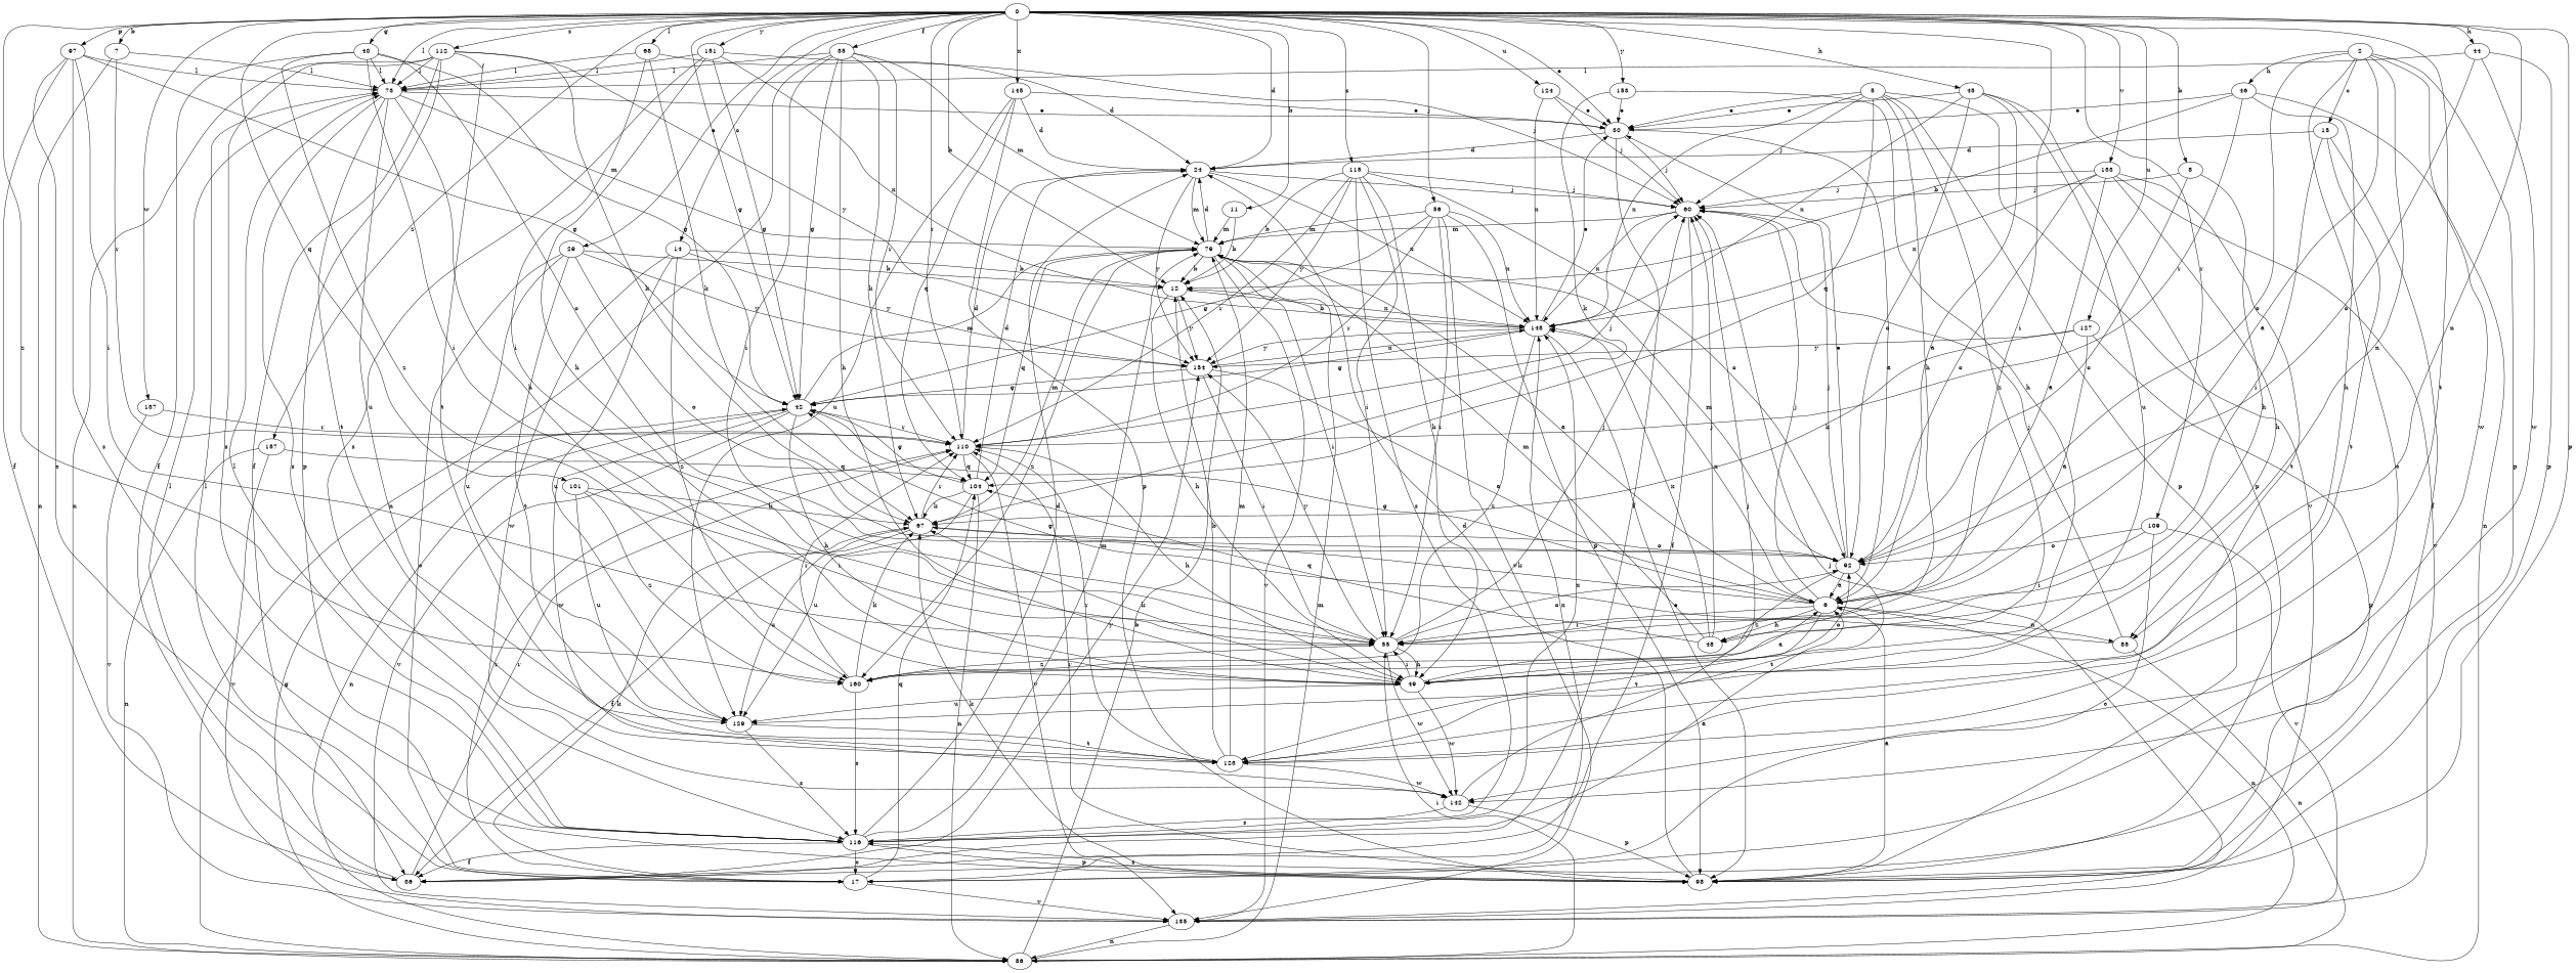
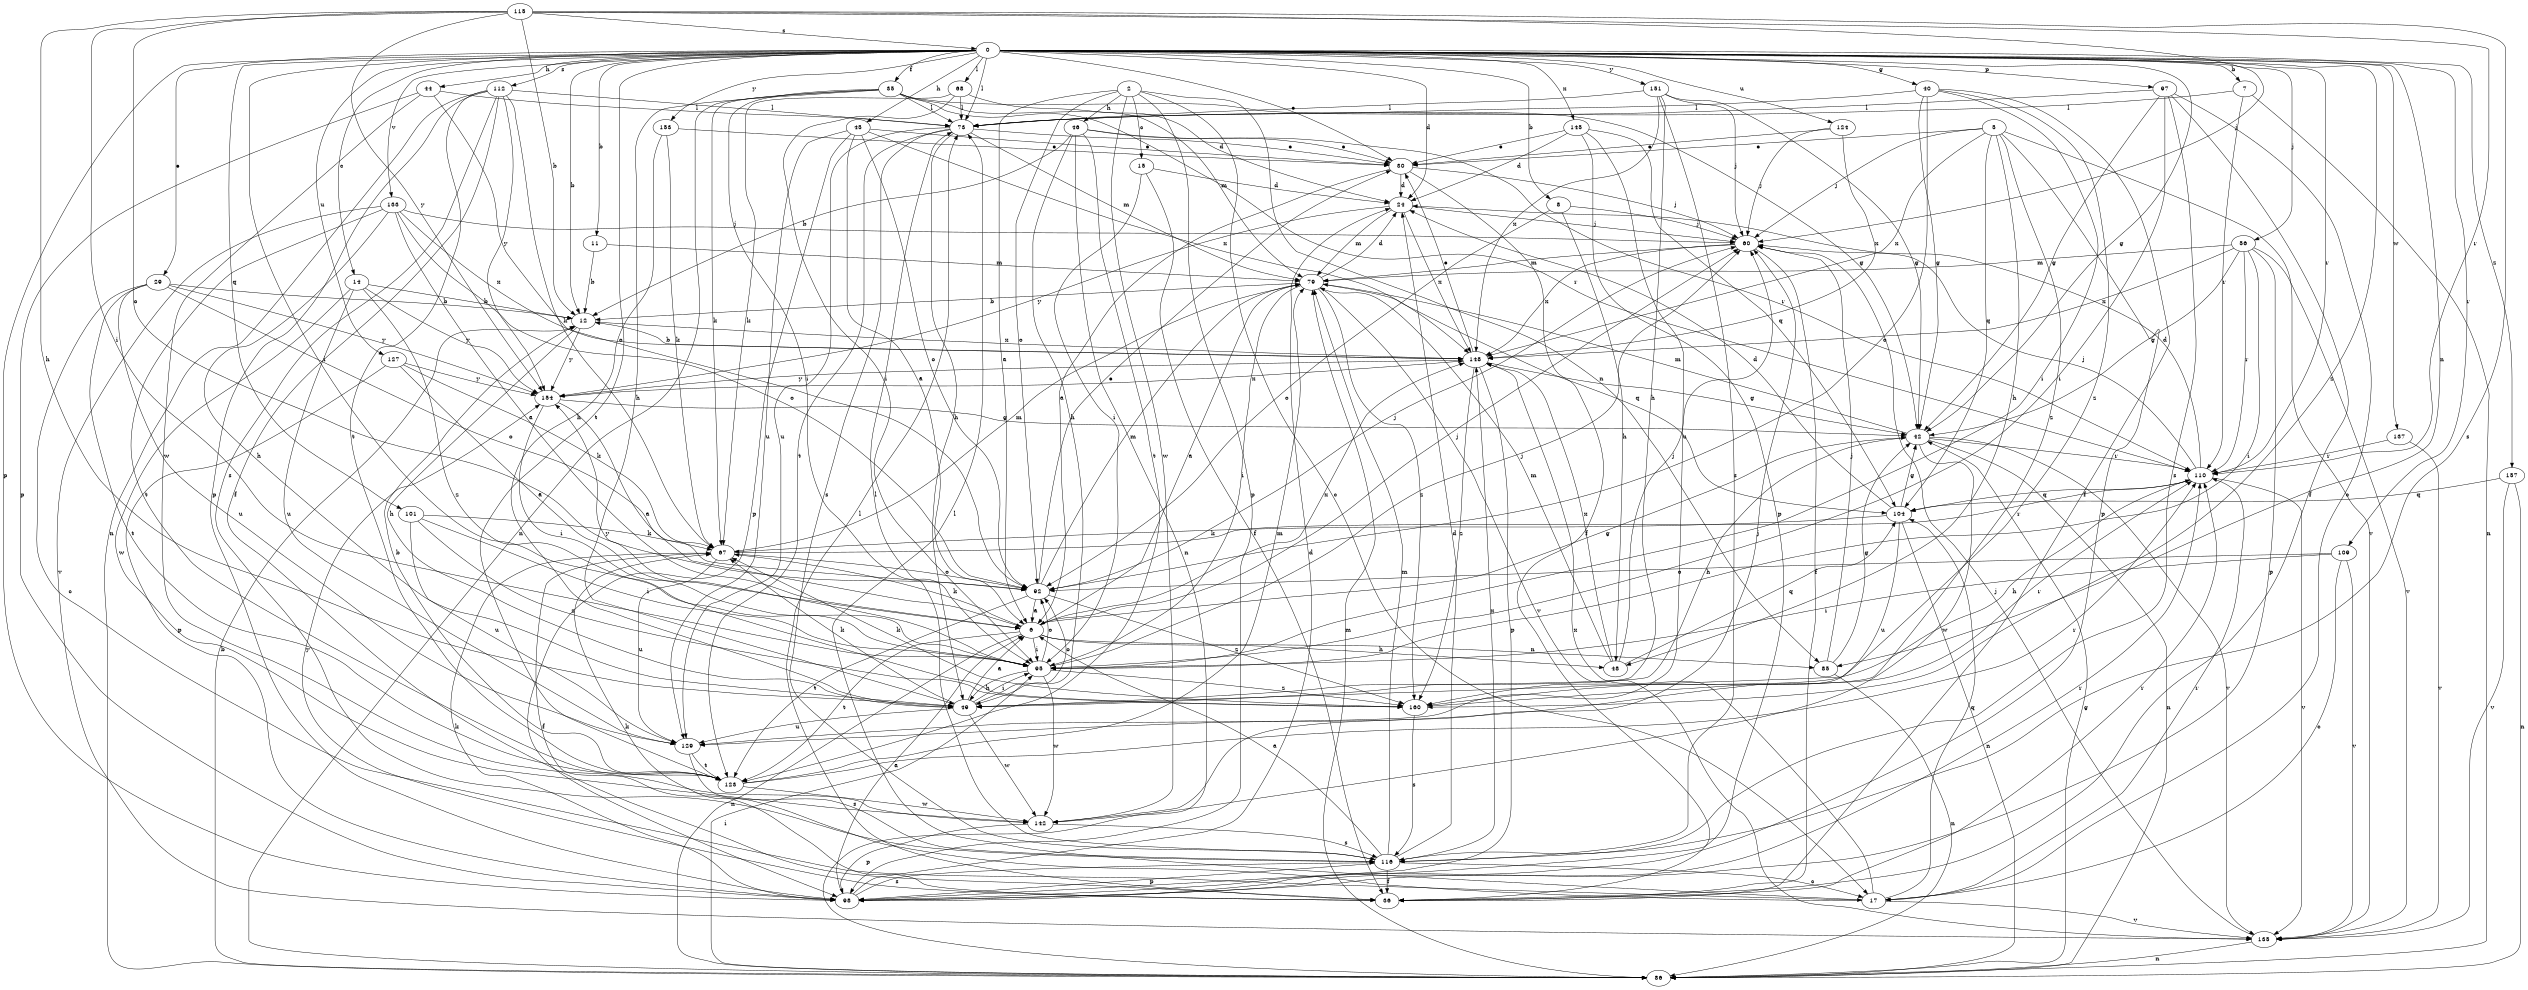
  strict digraph {
    0
    7
    8
    11
    12
    14
    24
    29
    30
    35
    40
    42
    44
    45
-   55
+   55 [label=95]
    56
    68
    73
    85
    97
    98
    101
    109
    110
    112
    115
    123
    124
    127
    133
    137
    145
    151
    153
    157
    160
    86
    92
    48
    60
    79
    148
    49
    154
    142
    129
    17
    6
    36
    67
    135
    116
    104
    2
    15
    46
    5
    0 -> 7 [label=b]
    0 -> 8 [label=b]
    0 -> 11 [label=b]
    0 -> 12 [label=b]
    0 -> 14 [label=c]
    0 -> 24 [label=d]
    0 -> 29 [label=e]
    0 -> 30 [label=e]
    0 -> 35 [label=f]
    0 -> 40 [label=g]
    0 -> 42 [label=g]
    0 -> 44 [label=h]
    0 -> 45 [label=h]
    0 -> 55 [label=i]
    0 -> 56 [label=j]
    0 -> 68 [label=l]
    0 -> 73 [label=l]
    0 -> 85 [label=n]
    0 -> 97 [label=p]
    0 -> 98 [label=p]
    0 -> 101 [label=q]
    0 -> 109 [label=r]
    0 -> 110 [label=r]
    0 -> 112 [label=s]
-   0 -> 115 [label=s]
+   115 -> 0 [label=s]
    0 -> 123 [label=t]
    0 -> 124 [label=u]
    0 -> 127 [label=u]
    0 -> 133 [label=v]
    0 -> 137 [label=w]
    0 -> 145 [label=x]
    0 -> 151 [label=y]
    0 -> 153 [label=y]
    0 -> 157 [label=z]
    0 -> 160 [label=z]
    7 -> 73 [label=l]
    7 -> 110 [label=r]
    7 -> 86 [label=n]
    8 -> 92 [label=o]
    8 -> 48 [label=h]
    8 -> 60 [label=j]
    11 -> 12 [label=b]
    11 -> 79 [label=m]
    12 -> 148 [label=x]
    12 -> 49 [label=h]
    12 -> 154 [label=y]
    14 -> 12 [label=b]
    14 -> 160 [label=z]
    14 -> 154 [label=y]
    14 -> 142 [label=w]
    14 -> 129 [label=u]
    24 -> 60 [label=j]
    24 -> 79 [label=m]
    24 -> 148 [label=x]
    24 -> 154 [label=y]
    29 -> 12 [label=b]
    29 -> 123 [label=t]
    29 -> 92 [label=o]
    29 -> 154 [label=y]
    29 -> 129 [label=u]
    29 -> 17 [label=c]
    30 -> 24 [label=d]
    30 -> 60 [label=j]
    30 -> 6 [label=a]
    30 -> 36 [label=f]
    35 -> 42 [label=g]
    35 -> 55 [label=i]
    35 -> 73 [label=l]
    35 -> 110 [label=r]
    35 -> 86 [label=n]
    35 -> 79 [label=m]
    35 -> 49 [label=h]
    35 -> 67 [label=k]
    40 -> 42 [label=g]
    40 -> 55 [label=i]
    40 -> 73 [label=l]
    40 -> 160 [label=z]
    40 -> 92 [label=o]
    40 -> 36 [label=f]
    42 -> 110 [label=r]
    42 -> 86 [label=n]
    42 -> 79 [label=m]
    42 -> 49 [label=h]
    42 -> 142 [label=w]
    42 -> 135 [label=v]
    44 -> 73 [label=l]
    44 -> 98 [label=p]
    44 -> 92 [label=o]
    44 -> 142 [label=w]
    45 -> 30 [label=e]
    45 -> 98 [label=p]
    45 -> 92 [label=o]
    45 -> 148 [label=x]
    45 -> 129 [label=u]
    45 -> 6 [label=a]
    55 -> 160 [label=z]
    55 -> 92 [label=o]
    55 -> 60 [label=j]
    55 -> 49 [label=h]
    55 -> 154 [label=y]
    55 -> 142 [label=w]
    56 -> 42 [label=g]
    56 -> 55 [label=i]
    56 -> 98 [label=p]
    56 -> 110 [label=r]
    56 -> 79 [label=m]
    56 -> 148 [label=x]
    56 -> 135 [label=v]
    68 -> 24 [label=d]
    68 -> 55 [label=i]
    68 -> 73 [label=l]
    68 -> 67 [label=k]
    73 -> 30 [label=e]
    73 -> 123 [label=t]
    73 -> 79 [label=m]
    73 -> 49 [label=h]
    73 -> 129 [label=u]
    73 -> 116 [label=s]
    85 -> 42 [label=g]
    85 -> 86 [label=n]
    85 -> 60 [label=j]
    97 -> 42 [label=g]
    97 -> 55 [label=i]
    97 -> 73 [label=l]
    97 -> 17 [label=c]
    97 -> 36 [label=f]
    97 -> 116 [label=s]
    98 -> 24 [label=d]
    98 -> 110 [label=r]
    98 -> 6 [label=a]
    98 -> 67 [label=k]
    98 -> 116 [label=s]
    101 -> 55 [label=i]
    101 -> 160 [label=z]
    101 -> 129 [label=u]
    101 -> 67 [label=k]
    109 -> 55 [label=i]
    109 -> 92 [label=o]
    109 -> 17 [label=c]
    109 -> 135 [label=v]
    110 -> 24 [label=d]
    110 -> 60 [label=j]
    110 -> 49 [label=h]
    110 -> 135 [label=v]
    110 -> 104 [label=q]
    112 -> 73 [label=l]
    112 -> 98 [label=p]
    112 -> 123 [label=t]
    112 -> 86 [label=n]
    112 -> 154 [label=y]
    112 -> 36 [label=f]
    112 -> 67 [label=k]
    112 -> 116 [label=s]
    115 -> 12 [label=b]
    115 -> 55 [label=i]
    115 -> 110 [label=r]
    115 -> 92 [label=o]
    115 -> 60 [label=j]
    115 -> 49 [label=h]
    115 -> 154 [label=y]
    115 -> 116 [label=s]
    123 -> 12 [label=b]
    123 -> 110 [label=r]
    123 -> 79 [label=m]
    123 -> 142 [label=w]
    124 -> 30 [label=e]
    124 -> 60 [label=j]
    124 -> 148 [label=x]
    127 -> 98 [label=p]
    127 -> 154 [label=y]
    127 -> 6 [label=a]
    127 -> 67 [label=k]
    133 -> 123 [label=t]
    133 -> 92 [label=o]
    133 -> 60 [label=j]
    133 -> 148 [label=x]
    133 -> 49 [label=h]
    133 -> 6 [label=a]
    133 -> 135 [label=v]
    137 -> 110 [label=r]
    137 -> 135 [label=v]
    145 -> 24 [label=d]
    145 -> 30 [label=e]
    145 -> 98 [label=p]
    145 -> 129 [label=u]
    145 -> 104 [label=q]
    151 -> 42 [label=g]
    151 -> 73 [label=l]
    151 -> 60 [label=j]
    151 -> 148 [label=x]
    151 -> 49 [label=h]
    151 -> 116 [label=s]
    153 -> 30 [label=e]
    153 -> 49 [label=h]
    153 -> 67 [label=k]
    157 -> 86 [label=n]
    157 -> 135 [label=v]
    157 -> 104 [label=q]
    160 -> 110 [label=r]
    160 -> 67 [label=k]
    160 -> 116 [label=s]
    86 -> 12 [label=b]
    86 -> 42 [label=g]
    86 -> 55 [label=i]
    86 -> 79 [label=m]
    92 -> 30 [label=e]
    92 -> 123 [label=t]
    92 -> 160 [label=z]
    92 -> 60 [label=j]
    92 -> 79 [label=m]
    92 -> 6 [label=a]
    48 -> 60 [label=j]
    48 -> 79 [label=m]
    48 -> 148 [label=x]
    48 -> 104 [label=q]
    60 -> 79 [label=m]
    60 -> 148 [label=x]
    60 -> 36 [label=f]
    79 -> 12 [label=b]
    79 -> 24 [label=d]
    79 -> 55 [label=i]
    79 -> 160 [label=z]
    79 -> 6 [label=a]
    79 -> 135 [label=v]
    79 -> 104 [label=q]
    148 -> 12 [label=b]
    148 -> 30 [label=e]
    148 -> 42 [label=g]
-   148 -> 98 [label=e]
+   148 -> 98 [label=p]
    148 -> 160 [label=z]
    148 -> 154 [label=y]
    49 -> 55 [label=i]
    49 -> 92 [label=o]
    49 -> 142 [label=w]
    49 -> 129 [label=u]
    49 -> 6 [label=a]
    49 -> 67 [label=k]
    154 -> 42 [label=g]
    154 -> 55 [label=i]
    154 -> 148 [label=x]
    154 -> 6 [label=a]
    142 -> 98 [label=p]
    142 -> 60 [label=j]
    142 -> 116 [label=s]
    129 -> 123 [label=t]
    129 -> 116 [label=s]
    17 -> 73 [label=l]
    17 -> 110 [label=r]
    17 -> 148 [label=x]
    17 -> 67 [label=k]
    17 -> 135 [label=v]
    17 -> 104 [label=q]
    6 -> 42 [label=g]
    6 -> 55 [label=i]
    6 -> 85 [label=n]
    6 -> 123 [label=t]
    6 -> 86 [label=n]
    6 -> 48 [label=h]
    6 -> 60 [label=j]
    6 -> 148 [label=x]
    6 -> 67 [label=k]
    36 -> 73 [label=l]
    36 -> 110 [label=r]
    36 -> 154 [label=y]
    67 -> 110 [label=r]
    67 -> 92 [label=o]
    67 -> 79 [label=m]
    67 -> 129 [label=u]
    67 -> 36 [label=f]
    135 -> 86 [label=n]
    135 -> 60 [label=j]
    116 -> 24 [label=d]
    116 -> 73 [label=l]
    116 -> 98 [label=p]
    116 -> 79 [label=m]
    116 -> 148 [label=x]
    116 -> 17 [label=c]
    116 -> 6 [label=a]
    116 -> 36 [label=f]
    104 -> 24 [label=d]
    104 -> 42 [label=g]
    104 -> 86 [label=n]
    104 -> 129 [label=u]
    104 -> 67 [label=k]
    2 -> 85 [label=n]
    2 -> 98 [label=p]
    2 -> 92 [label=o]
    2 -> 142 [label=w]
    2 -> 17 [label=c]
    2 -> 6 [label=a]
    2 -> 15 [label=c]
    2 -> 46 [label=h]
    15 -> 24 [label=d]
    15 -> 55 [label=i]
-   15 -> 123 [label=t]
+   46 -> 123 [label=t]
    15 -> 36 [label=f]
    46 -> 12 [label=b]
    46 -> 30 [label=e]
    46 -> 110 [label=r]
    46 -> 86 [label=n]
    46 -> 49 [label=h]
    5 -> 30 [label=e]
    5 -> 98 [label=p]
    5 -> 160 [label=z]
    5 -> 48 [label=h]
    5 -> 60 [label=j]
    5 -> 148 [label=x]
    5 -> 135 [label=v]
    5 -> 104 [label=q]
  }
